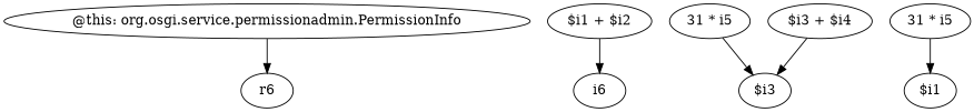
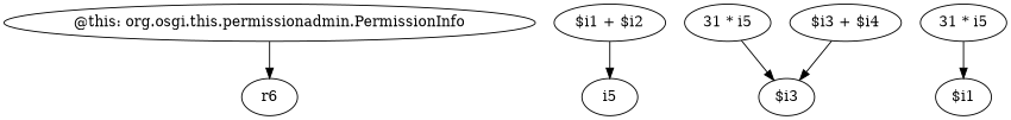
  digraph {
    fontname="DejaVu Serif"
    node [fontname="DejaVu Serif"]
    edge [fontname="DejaVu Serif"]
-   n1 [label="@this: org.osgi.service.permissionadmin.PermissionInfo"]
+   n1 [label="@this: org.osgi.this.permissionadmin.PermissionInfo"]
    n2 [label=r6]
    n3 [label="$i1 + $i2"]
-   n4 [label=i6]
+   n4 [label=i5]
    n5 [label="31 * i5"]
    n6 [label="$i3"]
    n7 [label="31 * i5"]
    n8 [label="$i1"]
    n9 [label="$i3 + $i4"]
    n1 -> n2
    n3 -> n4
    n5 -> n6
    n7 -> n8
    n9 -> n6
  }
